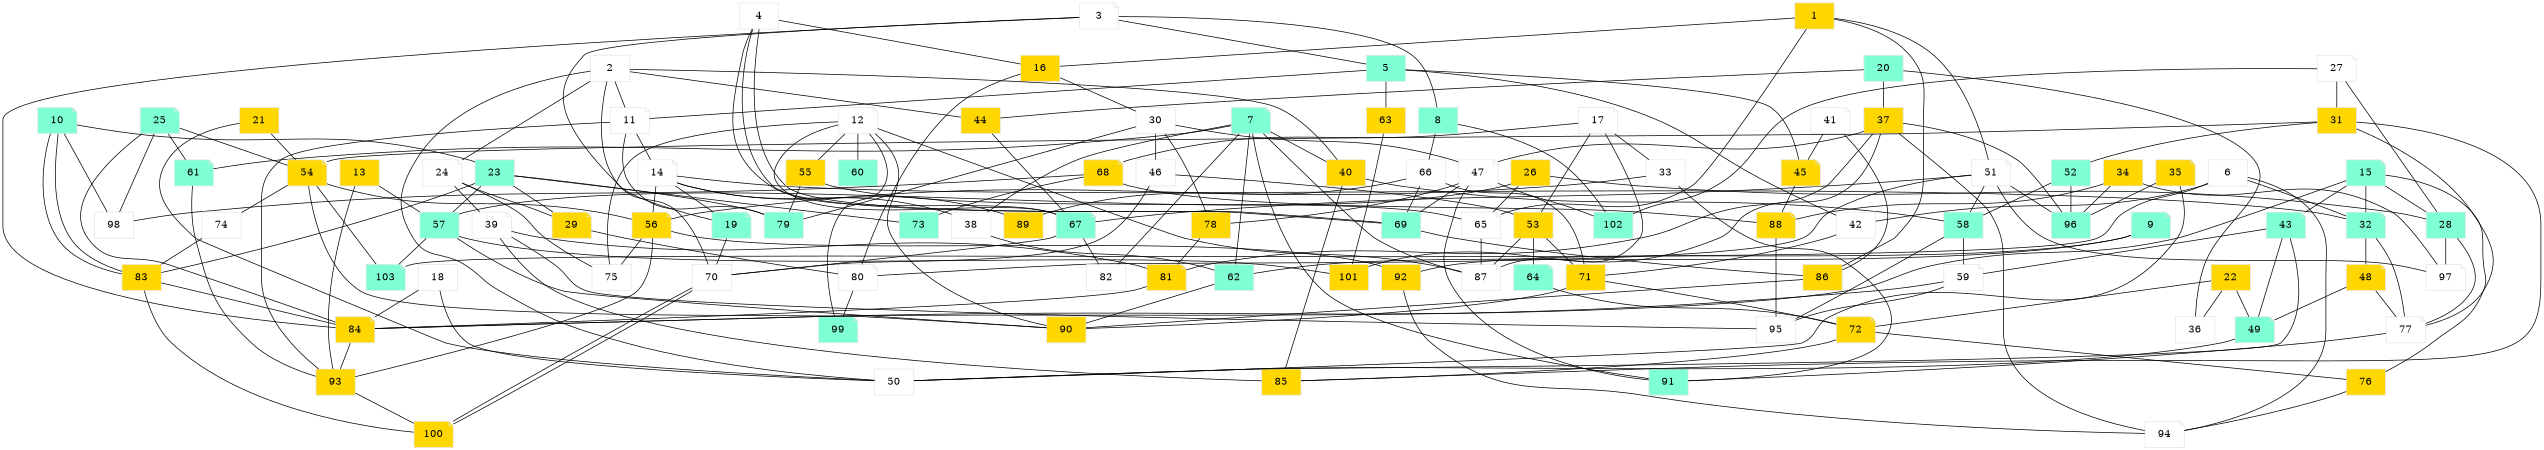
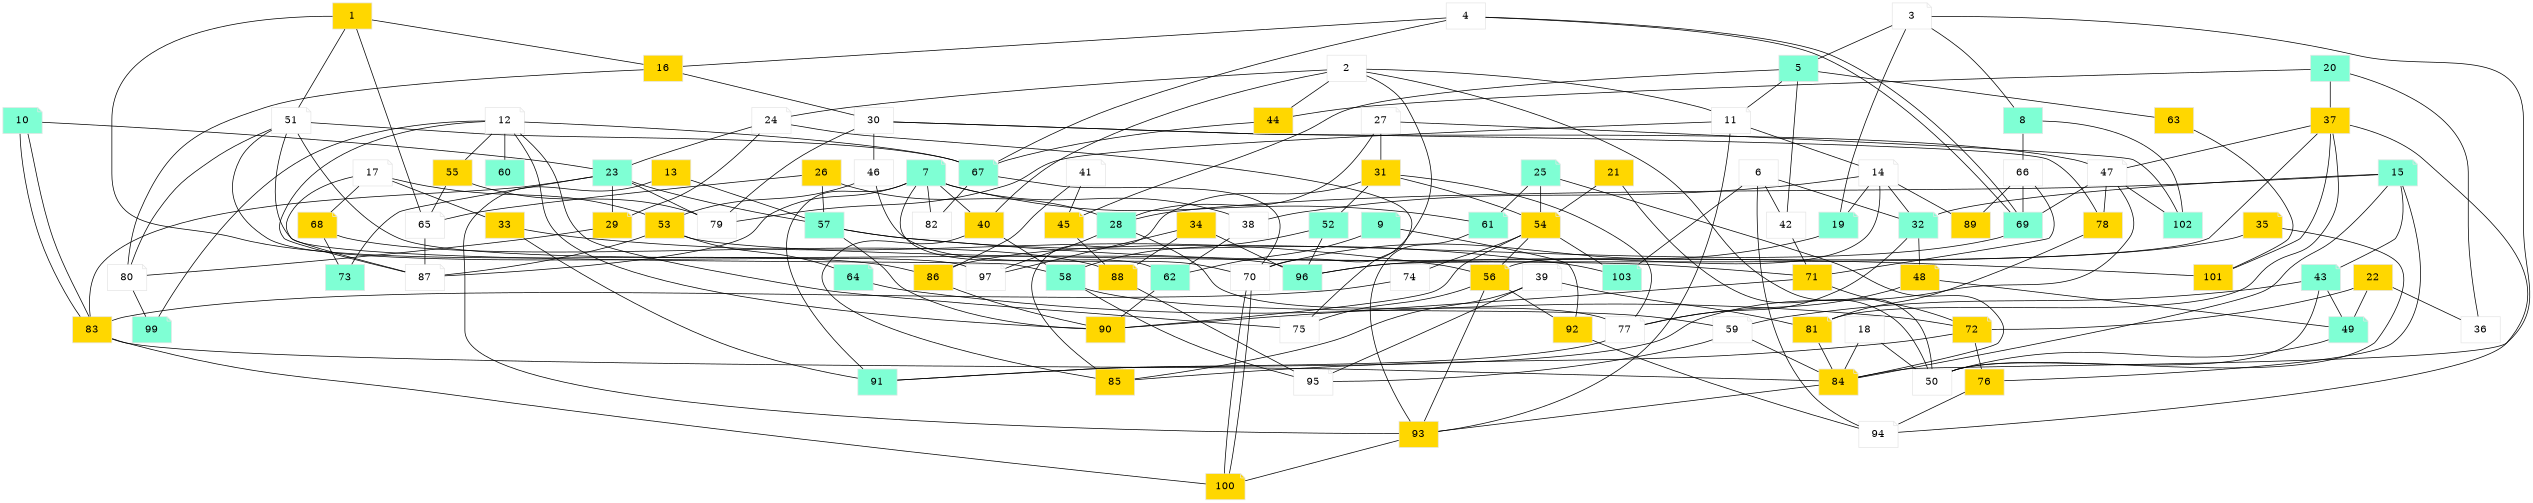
  graph {
    node [color=gray90 fillcolor=gold shape=box style=filled]
    1
    16
    51 [fillcolor=white shape=note]
    65 [fillcolor=white shape=note]
    86
    30 [fillcolor=white]
    80 [fillcolor=white shape=note]
    67 [fillcolor=aquamarine shape=note]
    97 [fillcolor=white shape=note]
    96 [fillcolor=aquamarine]
    58 [fillcolor=aquamarine]
    87 [fillcolor=white shape=note]
    90
    2 [fillcolor=white]
    11 [fillcolor=white shape=note]
    24 [fillcolor=white shape=note]
    40
    44
    50 [fillcolor=white]
    70 [fillcolor=white]
    14 [fillcolor=white shape=note]
-   79 [fillcolor=aquamarine]
+   79 [fillcolor=white]
    93
    75 [fillcolor=white]
    29 [shape=note]
    39 [fillcolor=white shape=note]
    85
    100 [shape=note]
    3 [fillcolor=white shape=note]
    5 [fillcolor=aquamarine]
    8 [fillcolor=aquamarine]
    19 [fillcolor=aquamarine shape=note]
    84 [shape=note]
    42 [fillcolor=white]
    45 [shape=note]
    63
    66 [fillcolor=white]
    102 [fillcolor=aquamarine]
    4 [fillcolor=white]
    69 [fillcolor=aquamarine]
    82 [fillcolor=white]
    71
    88 [shape=note]
    101
    6 [fillcolor=white]
    32 [fillcolor=aquamarine shape=note]
    94 [fillcolor=white shape=note]
    103 [fillcolor=aquamarine shape=note]
    77 [fillcolor=white shape=note]
    48 [shape=note]
    7 [fillcolor=aquamarine shape=note]
    38 [fillcolor=white]
    61 [fillcolor=aquamarine shape=note]
    62 [fillcolor=aquamarine]
    91 [fillcolor=aquamarine]
    89
    9 [fillcolor=aquamarine shape=note]
    92
    10 [fillcolor=aquamarine shape=note]
    23 [fillcolor=aquamarine]
    83
-   98 [fillcolor=white]
    57 [fillcolor=aquamarine]
    73 [fillcolor=aquamarine]
    56 [shape=note]
    12 [fillcolor=white shape=note]
    55
    60 [fillcolor=aquamarine]
    99 [fillcolor=aquamarine shape=note]
    13
    15 [fillcolor=aquamarine shape=note]
    28 [fillcolor=aquamarine]
    43 [fillcolor=aquamarine shape=note]
    76
    49 [fillcolor=aquamarine shape=note]
    59 [fillcolor=white shape=note]
    46 [fillcolor=white]
    47 [fillcolor=white shape=note]
    78
    17 [fillcolor=white shape=note]
-   33 [fillcolor=white]
+   33
    53
    68 [shape=note]
    64 [fillcolor=aquamarine shape=note]
    18 [fillcolor=white]
    20 [fillcolor=aquamarine]
    36 [fillcolor=white]
    37
    81 [shape=note]
    21
    54 [shape=note]
    74 [fillcolor=white]
    22
    72 [shape=note]
    95 [fillcolor=white shape=note]
    25 [fillcolor=aquamarine shape=note]
    26
    27 [fillcolor=white shape=note]
    31
    52 [fillcolor=aquamarine]
    34
    35 [shape=note]
    41 [fillcolor=white shape=note]
    1 -- 16
    1 -- 51
    1 -- 65
    1 -- 86
    16 -- 30
    16 -- 80
    51 -- 80
    51 -- 67
    51 -- 97
    51 -- 96
    51 -- 58
    65 -- 87
    86 -- 90
    30 -- 79
    30 -- 46
    30 -- 47
    30 -- 78
    80 -- 99
    67 -- 70
    67 -- 82
    58 -- 59
    58 -- 95
    2 -- 11
    2 -- 24
    2 -- 40
    2 -- 44
    2 -- 50
    2 -- 70
    11 -- 14
    11 -- 79
    11 -- 93
    24 -- 75
    24 -- 29
-   24 -- 39
+   24 -- 23
    40 -- 58
    40 -- 85
    44 -- 67
    70 -- 100
    70 -- 100
    14 -- 19
    14 -- 32
    14 -- 38
    14 -- 89
    14 -- 56
    93 -- 100
    29 -- 80
    39 -- 85
    39 -- 81
    39 -- 95
    3 -- 5
    3 -- 8
    3 -- 19
    3 -- 84
    5 -- 11
    5 -- 42
    5 -- 45
    5 -- 63
    8 -- 66
    8 -- 102
    19 -- 70
    84 -- 93
    42 -- 71
    45 -- 88
    63 -- 101
    66 -- 69
    66 -- 71
    66 -- 89
    4 -- 16
    4 -- 67
    4 -- 69
    4 -- 69
    69 -- 86
    71 -- 90
    71 -- 72
    88 -- 95
    6 -- 42
    6 -- 32
    6 -- 94
    6 -- 103
    32 -- 77
    32 -- 48
    77 -- 91
    48 -- 77
    48 -- 49
    7 -- 87
    7 -- 40
    7 -- 82
    7 -- 38
    7 -- 61
    7 -- 62
    7 -- 91
    38 -- 62
    61 -- 93
    62 -- 90
    9 -- 62
    9 -- 92
    92 -- 94
    10 -- 23
    10 -- 83
    10 -- 83
-   10 -- 98
    23 -- 79
    23 -- 29
    23 -- 83
    23 -- 57
    23 -- 73
    83 -- 100
    83 -- 84
    57 -- 90
    57 -- 101
    57 -- 103
    56 -- 93
    56 -- 75
    56 -- 92
    12 -- 67
    12 -- 87
    12 -- 90
    12 -- 75
    12 -- 55
    12 -- 60
    12 -- 99
    55 -- 65
    55 -- 79
    13 -- 93
    13 -- 57
    15 -- 84
    15 -- 32
    15 -- 28
    15 -- 43
    15 -- 76
    28 -- 97
    28 -- 77
    43 -- 50
    43 -- 49
    43 -- 59
    76 -- 94
    49 -- 50
    59 -- 84
    59 -- 95
    46 -- 70
    46 -- 53
    47 -- 102
    47 -- 69
    47 -- 91
    47 -- 78
    78 -- 81
    17 -- 87
    17 -- 33
    17 -- 53
    17 -- 68
    33 -- 91
    33 -- 56
    53 -- 87
    53 -- 71
    53 -- 64
    68 -- 88
-   68 -- 98
    68 -- 73
    64 -- 72
    18 -- 50
    18 -- 84
    20 -- 44
    20 -- 36
    20 -- 37
    37 -- 96
    37 -- 101
    37 -- 94
    37 -- 47
    37 -- 81
    81 -- 84
    21 -- 50
    21 -- 54
    54 -- 90
    54 -- 103
    54 -- 56
    54 -- 74
    74 -- 83
    22 -- 49
    22 -- 36
    22 -- 72
    72 -- 85
    72 -- 76
    25 -- 84
    25 -- 61
-   25 -- 98
    25 -- 54
    26 -- 65
    26 -- 57
    26 -- 28
    27 -- 102
    27 -- 28
    27 -- 31
    31 -- 85
    31 -- 77
    31 -- 54
    31 -- 52
    52 -- 96
    52 -- 58
    34 -- 97
    34 -- 96
    34 -- 88
    35 -- 96
    35 -- 50
    41 -- 86
    41 -- 45
  }
